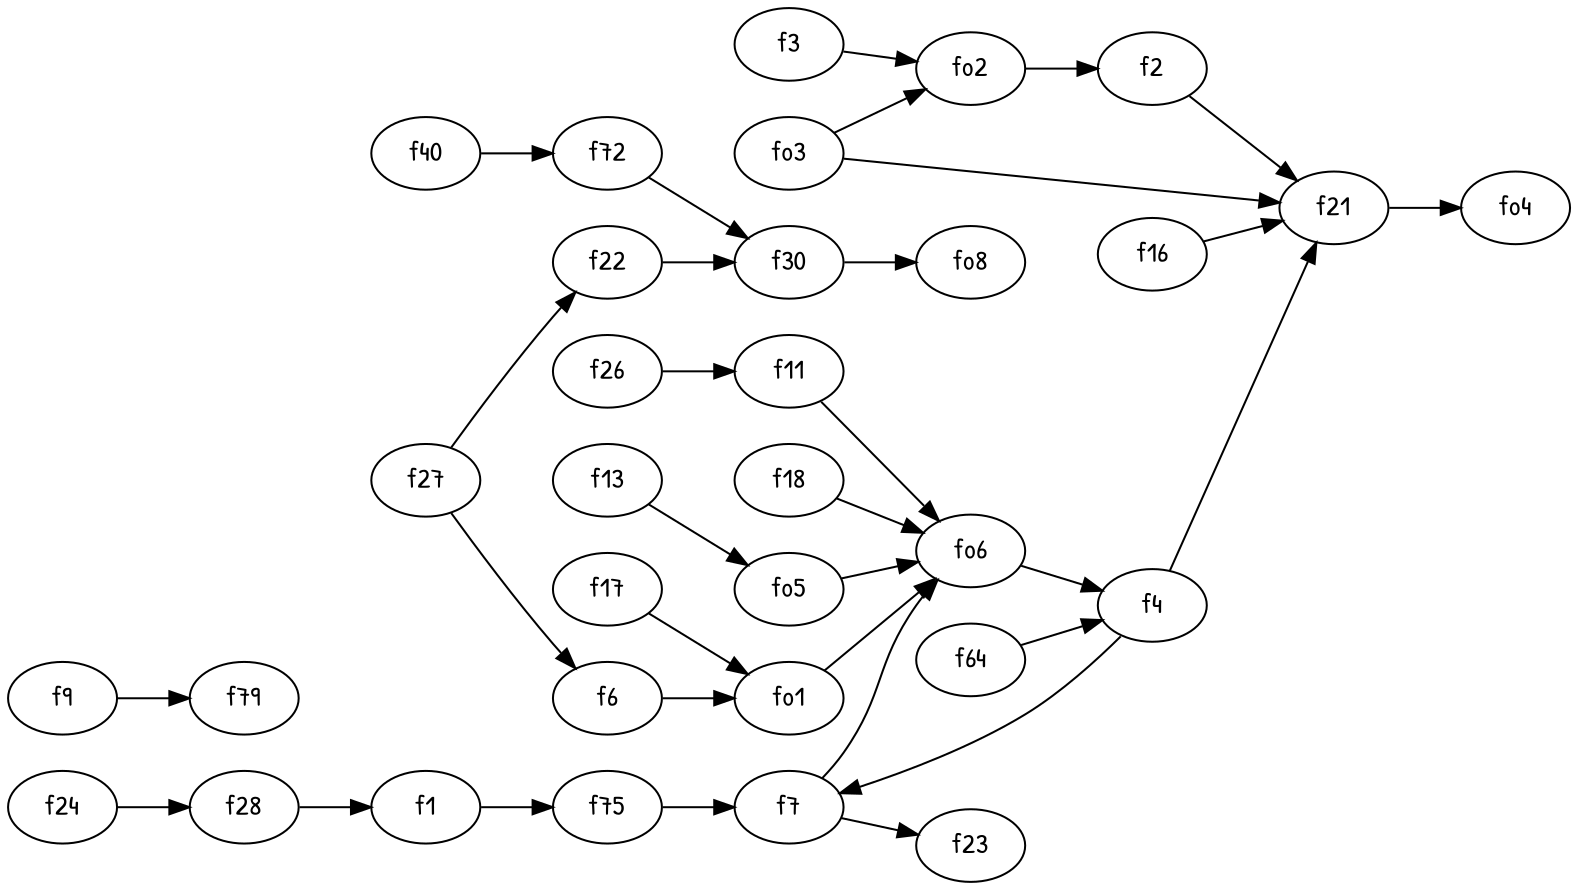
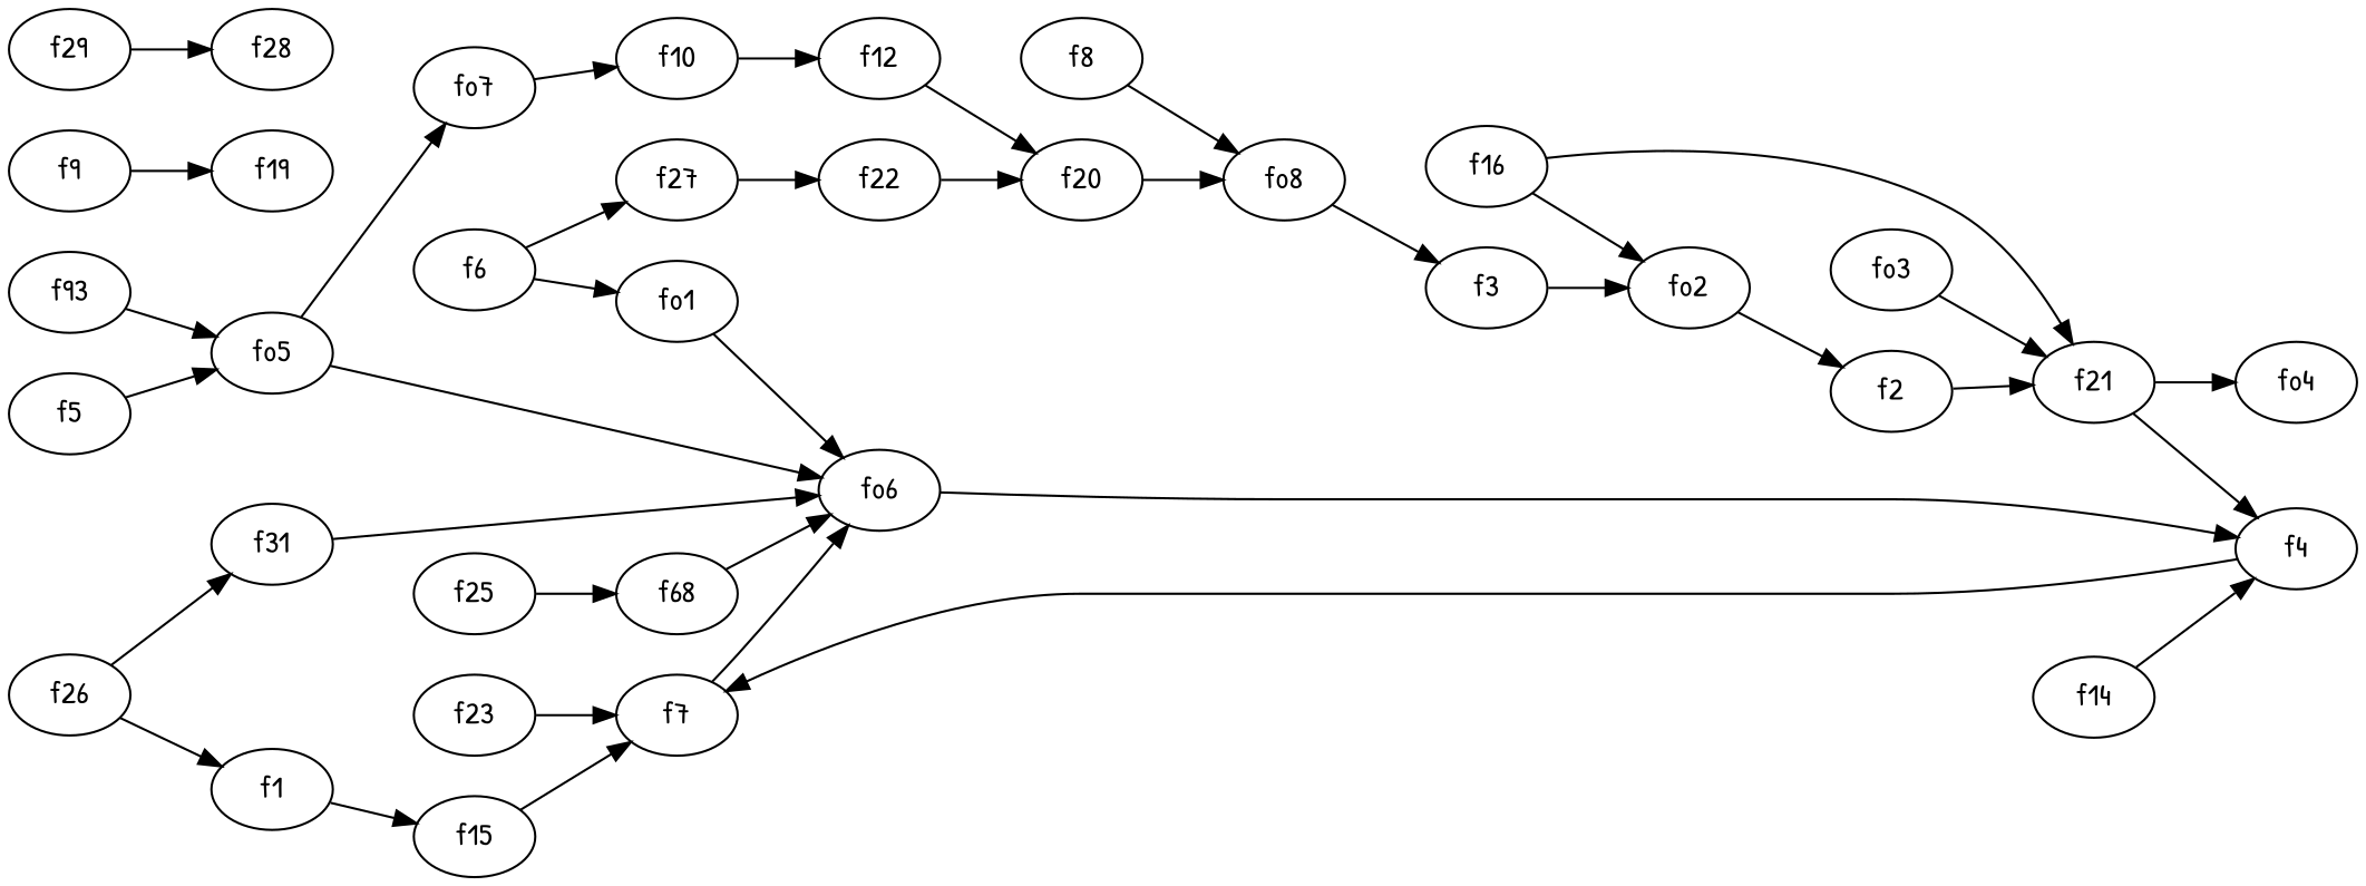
  strict digraph {
    fontname="Patrick Hand"
    rankdir=LR
    node [fontname="Patrick Hand"]
    edge [fontname="Patrick Hand" weight=2]
    f1
-   f15 [label=f75]
+   f15
    f7
    f2
    f21
    f4
    fo4
    f3
    fo2
    fo6
+   f5
    fo5
+   fo7
    f6
    f27
    fo1
    f22
+   f8
    fo8
    f9
-   f19 [label=f79]
-   f10 [label=f40]
-   f12 [label=f72]
-   f20 [label=f30]
-   f11
-   f13
-   f14 [label=f64]
+   f19
+   f10
+   f12
+   f20
+   f11 [label=f31]
+   f13 [label=f93]
+   f14
    f16
-   f17
-   f18
+   f18 [label=f68]
    f26
    f23
-   f24
+   f24 [label=f29]
    f28
+   f25
    fo3
    f1 -> f15
    f15 -> f7
    f7 -> fo6
    f2 -> f21
-   f4 -> f21
+   f21 -> f4
    f21 -> fo4
    f4 -> f7
    f3 -> fo2
    fo2 -> f2
    fo6 -> f4
+   f5 -> fo5
    fo5 -> fo6
-   f27 -> f6
+   fo5 -> fo7
+   fo7 -> f10
+   f6 -> f27
    f6 -> fo1
    f27 -> f22
    fo1 -> fo6
    f22 -> f20
+   f8 -> fo8
+   fo8 -> f3
    f9 -> f19
    f10 -> f12
    f12 -> f20
    f20 -> fo8
    f11 -> fo6
    f13 -> fo5
    f14 -> f4
    f16 -> f21
-   f17 -> fo1
    f18 -> fo6
    f26 -> f11
-   f7 -> f23
+   f23 -> f7
    f24 -> f28
-   f28 -> f1
+   f26 -> f1
+   f25 -> f18
    fo3 -> f21
-   fo3 -> fo2
+   f16 -> fo2
  }
